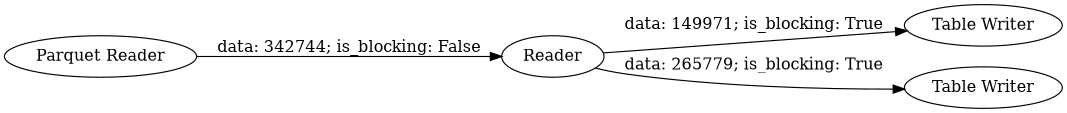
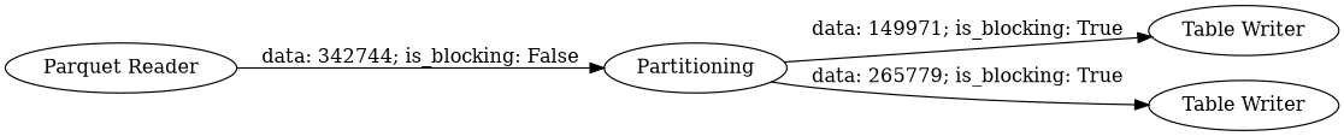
  digraph {
    rankdir=LR
    n1 [label="Table Writer"]
    n2 [label="Parquet Reader"]
-   n3 [label=Reader]
+   n3 [label=Partitioning]
    n4 [label="Table Writer"]
    n2 -> n3 [label="data: 342744; is_blocking: False"]
    n3 -> n1 [label="data: 149971; is_blocking: True"]
    n3 -> n4 [label="data: 265779; is_blocking: True"]
  }
